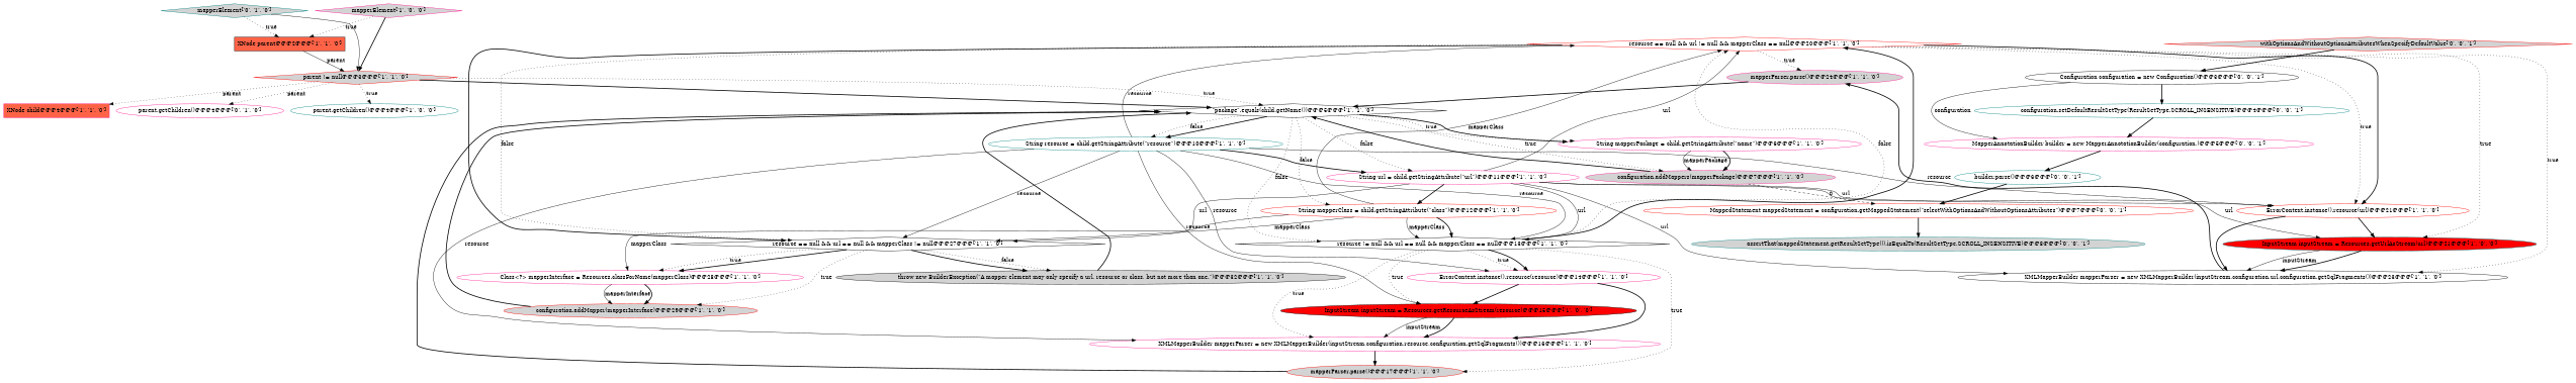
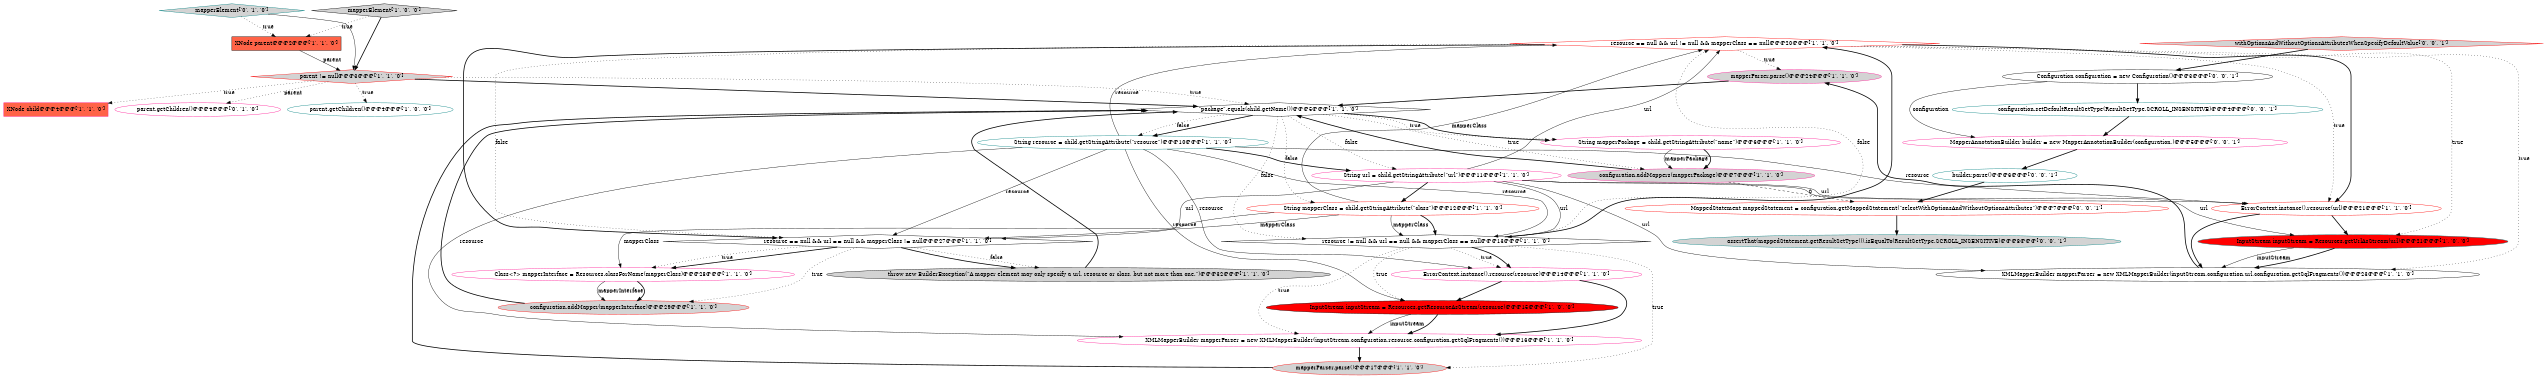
  digraph {
    node [color=deeppink fillcolor=white shape=ellipse style=filled]
    edge [style=bold]
    n1 [color=red label="resource == null && url != null && mapperClass == null@@@20@@@['1', '1', '0']" shape=diamond]
    n2 [fillcolor=lightgray label="mapperParser.parse()@@@24@@@['1', '1', '0']"]
    n3 [color=red label="ErrorContext.instance().resource(url)@@@21@@@['1', '1', '0']"]
    n4 [color=black label="XMLMapperBuilder mapperParser = new XMLMapperBuilder(inputStream,configuration,url,configuration.getSqlFragments())@@@23@@@['1', '1', '0']"]
    n5 [color=black label="resource == null && url == null && mapperClass != null@@@27@@@['1', '1', '0']" shape=diamond]
    n6 [color=teal fillcolor=red label="InputStream inputStream = Resources.getUrlAsStream(url)@@@21@@@['1', '0', '0']"]
    n7 [color=black label="\"package\".equals(child.getName())@@@5@@@['1', '1', '0']" shape=diamond]
    n8 [label="Class<?> mapperInterface = Resources.classForName(mapperClass)@@@28@@@['1', '1', '0']"]
    n9 [color=red fillcolor=lightgray label="configuration.addMapper(mapperInterface)@@@29@@@['1', '1', '0']"]
    n10 [color=black fillcolor=lightgray label="throw new BuilderException(\"A mapper element may only specify a url, resource or class, but not more than one.\")@@@32@@@['1', '1', '0']"]
-   n11 [fillcolor=lightgray label="mapperElement['1', '0', '0']" shape=diamond]
+   n11 [color=black fillcolor=lightgray label="mapperElement['1', '0', '0']" shape=diamond]
    n12 [color=red fillcolor=lightgray label="parent != null@@@3@@@['1', '1', '0']" shape=diamond]
    n13 [color=black fillcolor=tomato label="XNode parent@@@2@@@['1', '1', '0']" shape=box]
    n14 [label="parent.getChildren()@@@4@@@['0', '1', '0']"]
    n15 [color=teal label="parent.getChildren()@@@4@@@['1', '0', '0']"]
    n16 [fillcolor=tomato label="XNode child@@@4@@@['1', '1', '0']" shape=box]
    n17 [label="ErrorContext.instance().resource(resource)@@@14@@@['1', '1', '0']"]
    n18 [label="XMLMapperBuilder mapperParser = new XMLMapperBuilder(inputStream,configuration,resource,configuration.getSqlFragments())@@@16@@@['1', '1', '0']"]
    n19 [color=black fillcolor=red label="InputStream inputStream = Resources.getResourceAsStream(resource)@@@15@@@['1', '0', '0']"]
    n20 [color=red fillcolor=lightgray label="mapperParser.parse()@@@17@@@['1', '1', '0']"]
    n21 [color=teal label="configuration.setDefaultResultSetType(ResultSetType.SCROLL_INSENSITIVE)@@@4@@@['0', '0', '1']"]
    n22 [label="MapperAnnotationBuilder builder = new MapperAnnotationBuilder(configuration,)@@@5@@@['0', '0', '1']"]
    n23 [color=teal label="builder.parse()@@@6@@@['0', '0', '1']"]
    n24 [color=red label="String mapperClass = child.getStringAttribute(\"class\")@@@12@@@['1', '1', '0']"]
    n25 [color=black label="resource != null && url == null && mapperClass == null@@@13@@@['1', '1', '0']" shape=diamond]
    n26 [color=teal fillcolor=lightgray label="assertThat(mappedStatement.getResultSetType()).isEqualTo(ResultSetType.SCROLL_INSENSITIVE)@@@8@@@['0', '0', '1']"]
    n27 [label="String mapperPackage = child.getStringAttribute(\"name\")@@@6@@@['1', '1', '0']"]
    n28 [fillcolor=lightgray label="configuration.addMappers(mapperPackage)@@@7@@@['1', '1', '0']"]
    n29 [color=teal label="String resource = child.getStringAttribute(\"resource\")@@@10@@@['1', '1', '0']"]
    n30 [label="String url = child.getStringAttribute(\"url\")@@@11@@@['1', '1', '0']"]
    n31 [color=red label="MappedStatement mappedStatement = configuration.getMappedStatement(\"selectWithOptionsAndWithoutOptionsAttributes\")@@@7@@@['0', '0', '1']"]
    n32 [color=red fillcolor=lightgray label="withOptionsAndWithoutOptionsAttributesWhenSpecifyDefaultValue['0', '0', '1']" shape=diamond]
    n33 [color=black label="Configuration configuration = new Configuration()@@@3@@@['0', '0', '1']"]
    n34 [color=teal fillcolor=lightgray label="mapperElement['0', '1', '0']" shape=diamond]
    n1 -> n2 [label=true style=dotted]
    n1 -> n3 [label=true style=dotted]
    n1 -> n3
    n1 -> n4 [label=true style=dotted]
    n1 -> n5 [label=false style=dotted]
    n1 -> n5
    n1 -> n6 [label=true style=dotted]
    n2 -> n7
    n3 -> n4
    n3 -> n6
    n4 -> n2
    n5 -> n8
    n5 -> n8 [label=true style=dotted]
    n5 -> n9 [label=true style=dotted]
    n5 -> n10 [label=false style=dotted]
    n5 -> n10
    n6 -> n4 [label=inputStream style=solid]
    n6 -> n4
    n7 -> n24 [label=false style=dotted]
    n7 -> n25 [label=false style=dotted]
    n7 -> n27
    n7 -> n27 [label=true style=dotted]
    n7 -> n28 [label=true style=dotted]
    n7 -> n29
    n7 -> n29 [label=false style=dotted]
    n7 -> n30 [label=false style=dotted]
    n8 -> n9 [label=mapperInterface style=solid]
    n8 -> n9
    n9 -> n7
    n10 -> n7
    n11 -> n12
    n11 -> n13 [label=true style=dotted]
    n12 -> n7
    n12 -> n7 [label=true style=dotted]
    n12 -> n14 [label=parent style=dotted]
    n12 -> n15 [label=true style=dotted]
-   n12 -> n16 [label=parent style=dotted]
+   n12 -> n16 [label=true style=dotted]
    n13 -> n12 [label=parent style=solid]
    n17 -> n18
    n17 -> n19
    n18 -> n20
    n19 -> n18 [label=inputStream style=solid]
    n19 -> n18
    n20 -> n7
    n21 -> n22
    n22 -> n23
    n23 -> n31
    n24 -> n1 [label=mapperClass style=solid]
    n24 -> n5 [label=mapperClass style=solid]
    n24 -> n8 [label=mapperClass style=solid]
    n24 -> n25
    n24 -> n25 [label=mapperClass style=solid]
    n25 -> n1 [label=false style=dotted]
    n25 -> n1
    n25 -> n17 [label=true style=dotted]
    n25 -> n17
    n25 -> n18 [label=true style=dotted]
    n25 -> n19 [label=true style=dotted]
    n25 -> n20 [label=true style=dotted]
    n27 -> n28
    n27 -> n28 [label=mapperPackage style=solid]
    n28 -> n7
    n28 -> n31 [label=0 style=dashed]
    n29 -> n1 [label=resource style=solid]
    n29 -> n3 [label=resource style=solid]
    n29 -> n5 [label=resource style=solid]
    n29 -> n17 [label=resource style=solid]
    n29 -> n18 [label=resource style=solid]
    n29 -> n19 [label=resource style=solid]
    n29 -> n25 [label=resource style=solid]
    n29 -> n30
    n30 -> n1 [label=url style=solid]
    n30 -> n3 [label=url style=solid]
    n30 -> n4 [label=url style=solid]
    n30 -> n5 [label=url style=solid]
    n30 -> n6 [label=url style=solid]
    n30 -> n24
    n30 -> n25 [label=url style=solid]
    n31 -> n26
    n32 -> n33
    n33 -> n21
    n33 -> n22 [label=configuration style=solid]
    n34 -> n12 [style=solid]
    n34 -> n13 [label=true style=dotted]
  }
